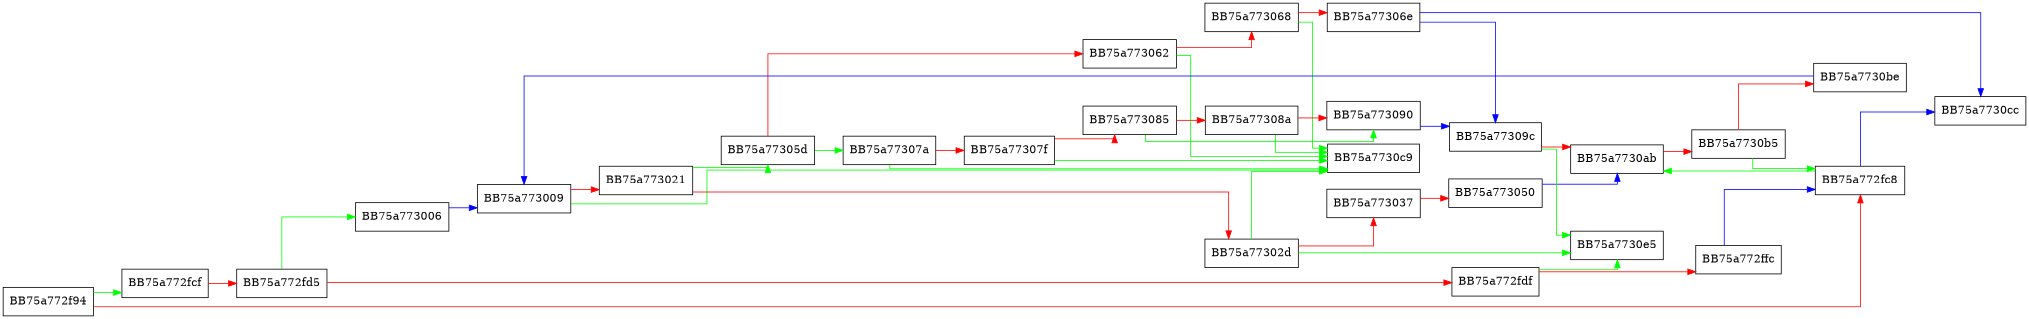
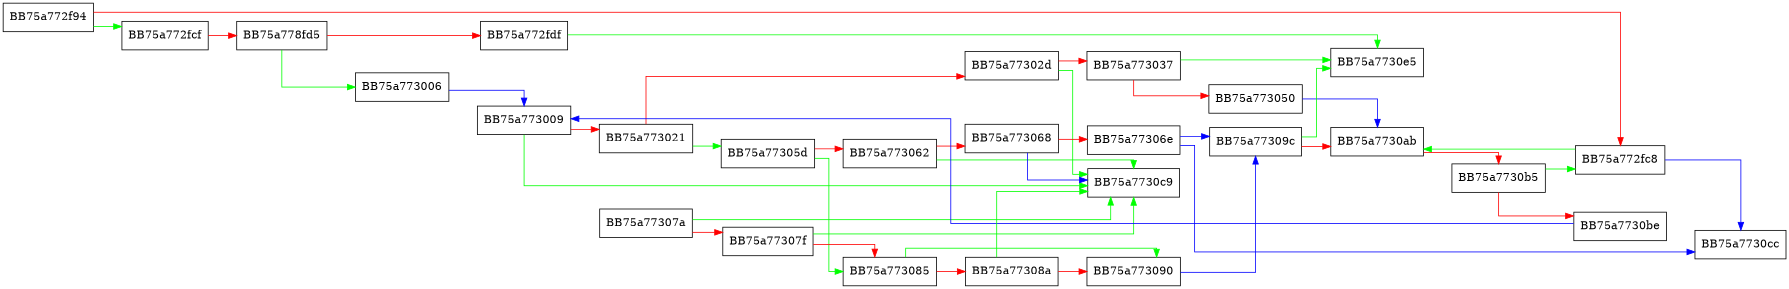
  digraph {
    rankdir=LR
    splines=ortho
    node [shape=box]
    edge [color=red]
    BB75a772f94
    BB75a772fcf
    BB75a772fc8
-   BB75a772fd5
+   BB75a772fd5 [label=BB75a778fd5]
    BB75a7730cc
    BB75a7730ab
    BB75a773006
    BB75a773009
    BB75a772fdf
    BB75a7730c9
    BB75a773021
    BB75a7730e5
-   BB75a772ffc
    BB75a77305d
    BB75a77302d
    BB75a77307a
    BB75a773062
    BB75a773037
    BB75a77307f
    BB75a773068
    BB75a773050
    BB75a7730b5
    BB75a7730be
    BB75a773085
    BB75a77306e
    BB75a77309c
    BB75a773090
    BB75a77308a
    BB75a772f94 -> BB75a772fcf [color=green]
    BB75a772f94 -> BB75a772fc8
    BB75a772fcf -> BB75a772fd5
    BB75a772fc8 -> BB75a7730cc [color=blue]
    BB75a772fc8 -> BB75a7730ab [color=green]
    BB75a772fd5 -> BB75a773006 [color=green]
    BB75a772fd5 -> BB75a772fdf
    BB75a7730ab -> BB75a7730b5
    BB75a773006 -> BB75a773009 [color=blue]
    BB75a773009 -> BB75a7730c9 [color=green]
    BB75a773009 -> BB75a773021
    BB75a772fdf -> BB75a7730e5 [color=green]
-   BB75a772fdf -> BB75a772ffc
    BB75a773021 -> BB75a77305d [color=green]
    BB75a773021 -> BB75a77302d
-   BB75a772ffc -> BB75a772fc8 [color=blue]
-   BB75a77305d -> BB75a77307a [color=green]
+   BB75a77305d -> BB75a773085 [color=green]
    BB75a77305d -> BB75a773062
    BB75a77302d -> BB75a7730c9 [color=green]
    BB75a77302d -> BB75a773037
    BB75a77307a -> BB75a7730c9 [color=green]
    BB75a77307a -> BB75a77307f
    BB75a773062 -> BB75a7730c9 [color=green]
    BB75a773062 -> BB75a773068
-   BB75a77302d -> BB75a7730e5 [color=green]
+   BB75a773037 -> BB75a7730e5 [color=green]
    BB75a773037 -> BB75a773050
    BB75a77307f -> BB75a7730c9 [color=green]
    BB75a77307f -> BB75a773085
-   BB75a773068 -> BB75a7730c9 [color=green]
+   BB75a773068 -> BB75a7730c9 [color=blue]
    BB75a773068 -> BB75a77306e
    BB75a773050 -> BB75a7730ab [color=blue]
    BB75a7730b5 -> BB75a772fc8 [color=green]
    BB75a7730b5 -> BB75a7730be
    BB75a7730be -> BB75a773009 [color=blue]
    BB75a773085 -> BB75a773090 [color=green]
    BB75a773085 -> BB75a77308a
    BB75a77306e -> BB75a7730cc [color=blue]
    BB75a77306e -> BB75a77309c [color=blue]
    BB75a77309c -> BB75a7730ab
    BB75a77309c -> BB75a7730e5 [color=green]
    BB75a773090 -> BB75a77309c [color=blue]
    BB75a77308a -> BB75a7730c9 [color=green]
    BB75a77308a -> BB75a773090
  }
